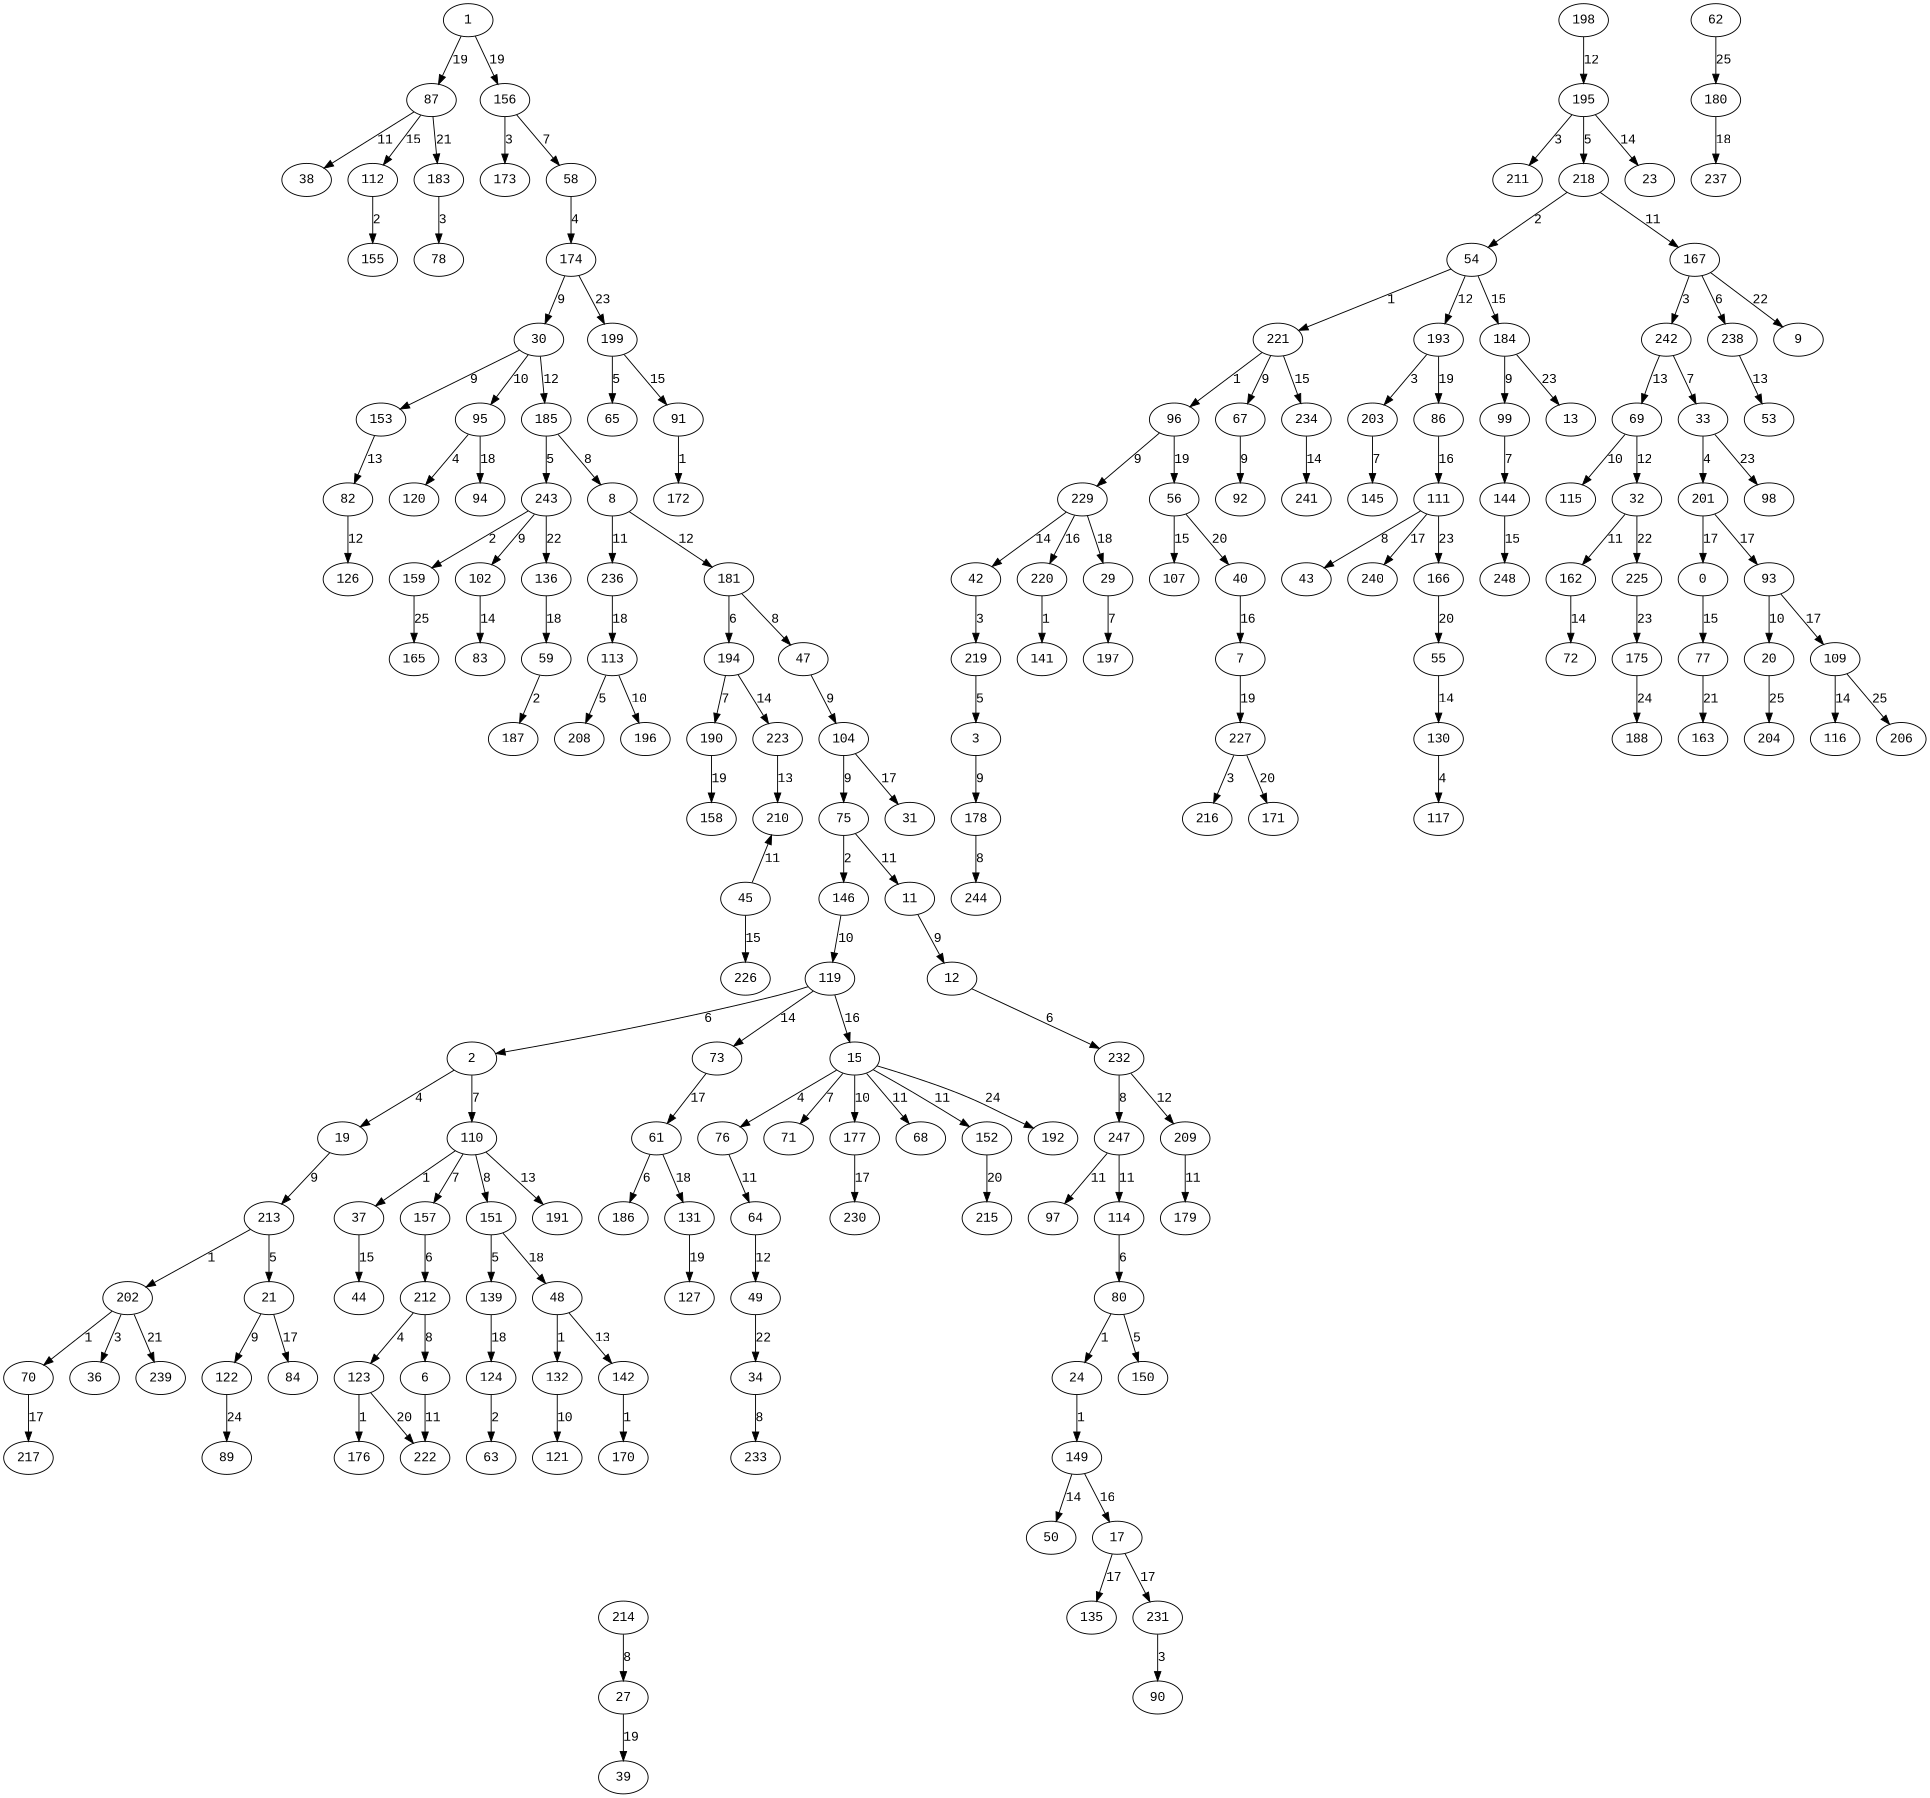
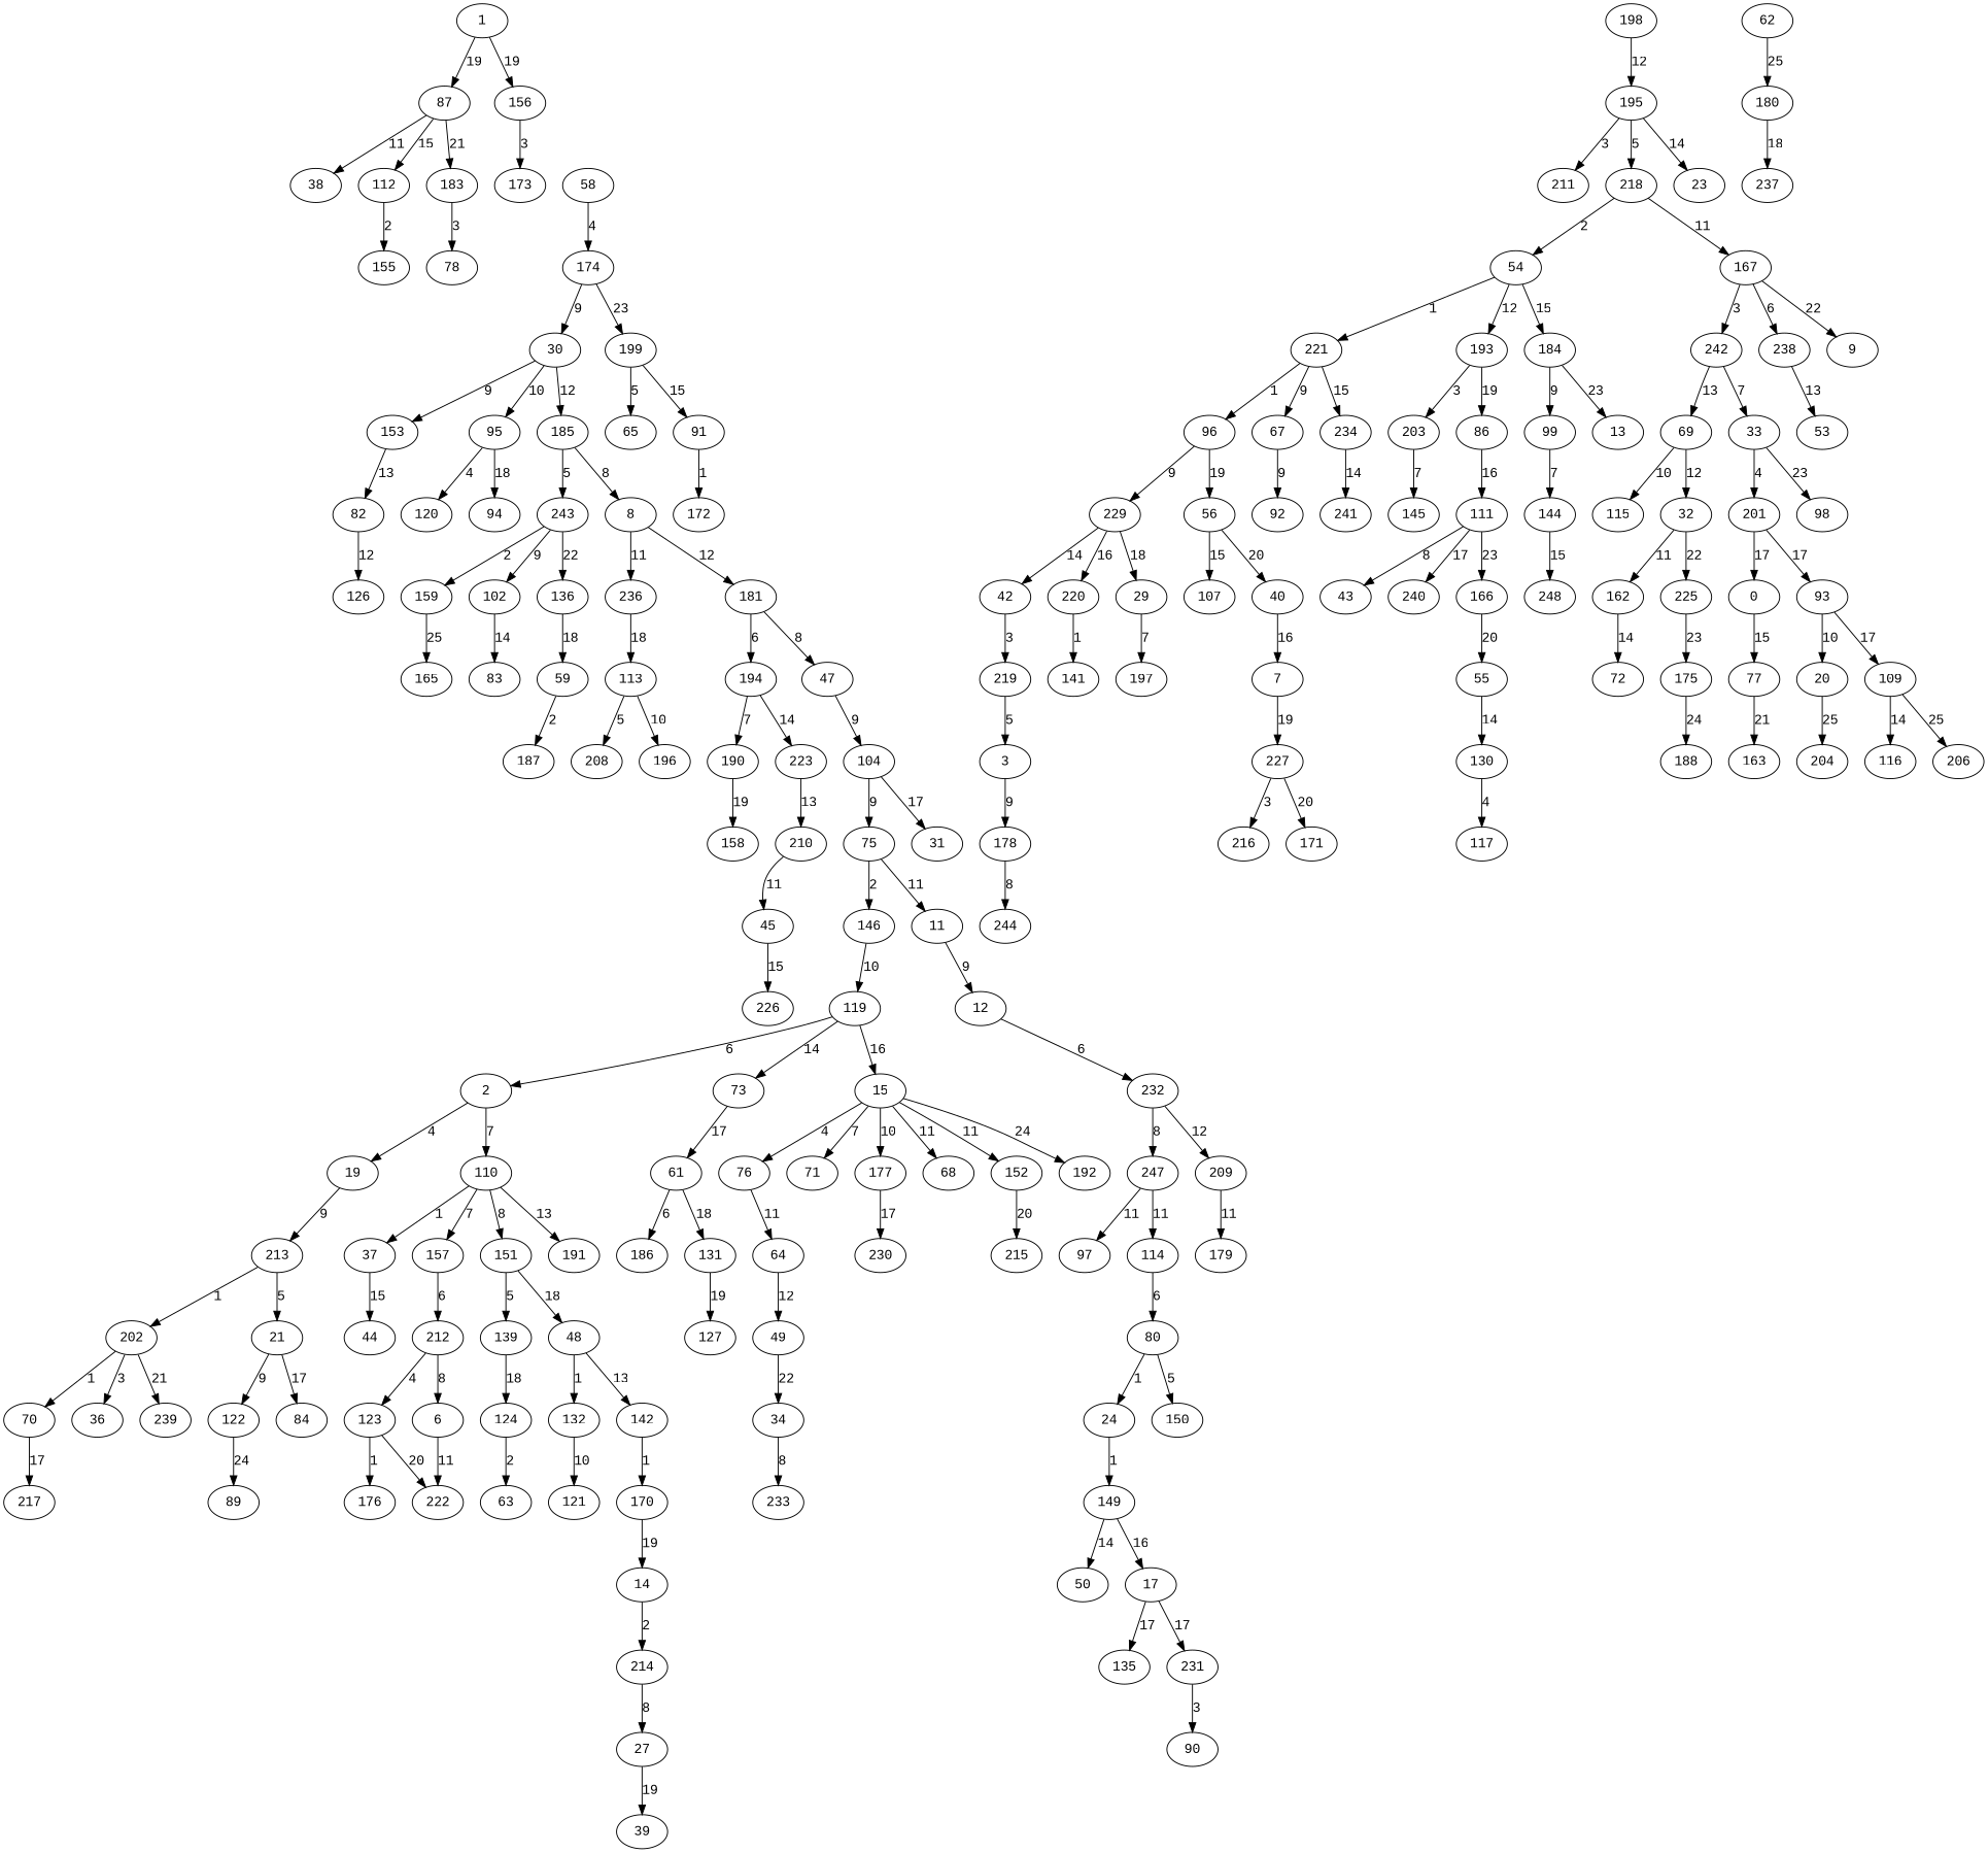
  digraph {
    fontname="Liberation Mono"
    node [fontname="Liberation Mono"]
    edge [fontname="Liberation Mono"]
    1
    87
    156
    38
    112
    183
    173
    58
    155
    78
    174
    30
    199
    153
    95
    185
    65
    91
    82
    120
    94
    243
    8
    126
    159
    102
    136
    236
    181
    165
    83
    59
    113
    194
    47
    208
    196
    190
    223
    104
    158
    210
    75
    31
    146
    11
    119
    12
    2
    73
    15
    19
    110
    61
    76
    71
    177
    68
    152
    192
    213
    37
    157
    151
    191
    202
    21
    44
    212
    139
    48
    123
    6
    176
    222
    124
    132
    142
    63
    198
    195
    70
    36
    239
    122
    84
    217
    89
    211
    218
    23
    232
    247
    209
    97
    114
    179
    80
    24
    150
    149
    50
    17
    135
    231
    54
    167
    221
    193
    184
    242
    238
    9
    96
    67
    234
    203
    86
    99
    13
    229
    56
    92
    241
    42
    220
    29
    107
    40
    219
    141
    197
    69
    33
    53
    115
    32
    201
    98
    162
    225
    0
    93
    77
    20
    109
    145
    111
    72
    175
    186
    131
    45
    226
    3
    178
    244
    144
    248
    64
    230
    215
    49
    34
    233
    90
    127
    62
    180
    163
    204
    116
    206
    121
    170
+   14
    214
    7
    27
    39
    43
    240
    166
    55
    227
    216
    171
    237
    188
    187
    130
    117
    172
    1 -> 87 [label=19]
    1 -> 156 [label=19]
    87 -> 38 [label=11]
    87 -> 112 [label=15]
    87 -> 183 [label=21]
    156 -> 173 [label=3]
-   156 -> 58 [label=7]
    112 -> 155 [label=2]
    183 -> 78 [label=3]
    58 -> 174 [label=4]
    174 -> 30 [label=9]
    174 -> 199 [label=23]
    30 -> 153 [label=9]
    30 -> 95 [label=10]
    30 -> 185 [label=12]
    199 -> 65 [label=5]
    199 -> 91 [label=15]
    153 -> 82 [label=13]
    95 -> 120 [label=4]
    95 -> 94 [label=18]
    185 -> 243 [label=5]
    185 -> 8 [label=8]
    91 -> 172 [label=1]
    82 -> 126 [label=12]
    243 -> 159 [label=2]
    243 -> 102 [label=9]
    243 -> 136 [label=22]
    8 -> 236 [label=11]
    8 -> 181 [label=12]
    159 -> 165 [label=25]
    102 -> 83 [label=14]
    136 -> 59 [label=18]
    236 -> 113 [label=18]
    181 -> 194 [label=6]
    181 -> 47 [label=8]
    59 -> 187 [label=2]
    113 -> 208 [label=5]
    113 -> 196 [label=10]
    194 -> 190 [label=7]
    194 -> 223 [label=14]
    47 -> 104 [label=9]
    190 -> 158 [label=19]
    223 -> 210 [label=13]
    104 -> 75 [label=9]
    104 -> 31 [label=17]
-   45 -> 210 [label=11]
+   210 -> 45 [label=11]
    75 -> 146 [label=2]
    75 -> 11 [label=11]
    146 -> 119 [label=10]
    11 -> 12 [label=9]
    119 -> 2 [label=6]
    119 -> 73 [label=14]
    119 -> 15 [label=16]
    12 -> 232 [label=6]
    2 -> 19 [label=4]
    2 -> 110 [label=7]
    73 -> 61 [label=17]
    15 -> 76 [label=4]
    15 -> 71 [label=7]
    15 -> 177 [label=10]
    15 -> 68 [label=11]
    15 -> 152 [label=11]
    15 -> 192 [label=24]
    19 -> 213 [label=9]
    110 -> 37 [label=1]
    110 -> 157 [label=7]
    110 -> 151 [label=8]
    110 -> 191 [label=13]
    61 -> 186 [label=6]
    61 -> 131 [label=18]
    76 -> 64 [label=11]
    177 -> 230 [label=17]
    152 -> 215 [label=20]
    213 -> 202 [label=1]
    213 -> 21 [label=5]
    37 -> 44 [label=15]
    157 -> 212 [label=6]
    151 -> 139 [label=5]
    151 -> 48 [label=18]
    202 -> 70 [label=1]
    202 -> 36 [label=3]
    202 -> 239 [label=21]
    21 -> 122 [label=9]
    21 -> 84 [label=17]
    212 -> 123 [label=4]
    212 -> 6 [label=8]
    139 -> 124 [label=18]
    48 -> 132 [label=1]
    48 -> 142 [label=13]
    123 -> 176 [label=1]
    123 -> 222 [label=20]
    6 -> 222 [label=11]
    124 -> 63 [label=2]
    132 -> 121 [label=10]
    142 -> 170 [label=1]
    198 -> 195 [label=12]
    195 -> 211 [label=3]
    195 -> 218 [label=5]
    195 -> 23 [label=14]
    70 -> 217 [label=17]
    122 -> 89 [label=24]
    218 -> 54 [label=2]
    218 -> 167 [label=11]
    232 -> 247 [label=8]
    232 -> 209 [label=12]
    247 -> 97 [label=11]
    247 -> 114 [label=11]
    209 -> 179 [label=11]
    114 -> 80 [label=6]
    80 -> 24 [label=1]
    80 -> 150 [label=5]
    24 -> 149 [label=1]
    149 -> 50 [label=14]
    149 -> 17 [label=16]
    17 -> 135 [label=17]
    17 -> 231 [label=17]
    231 -> 90 [label=3]
    54 -> 221 [label=1]
    54 -> 193 [label=12]
    54 -> 184 [label=15]
    167 -> 242 [label=3]
    167 -> 238 [label=6]
    167 -> 9 [label=22]
    221 -> 96 [label=1]
    221 -> 67 [label=9]
    221 -> 234 [label=15]
    193 -> 203 [label=3]
    193 -> 86 [label=19]
    184 -> 99 [label=9]
    184 -> 13 [label=23]
    242 -> 69 [label=13]
    242 -> 33 [label=7]
    238 -> 53 [label=13]
    96 -> 229 [label=9]
    96 -> 56 [label=19]
    67 -> 92 [label=9]
    234 -> 241 [label=14]
    203 -> 145 [label=7]
    86 -> 111 [label=16]
    99 -> 144 [label=7]
    229 -> 42 [label=14]
    229 -> 220 [label=16]
    229 -> 29 [label=18]
    56 -> 107 [label=15]
    56 -> 40 [label=20]
    42 -> 219 [label=3]
    220 -> 141 [label=1]
    29 -> 197 [label=7]
    40 -> 7 [label=16]
    219 -> 3 [label=5]
    69 -> 115 [label=10]
    69 -> 32 [label=12]
    33 -> 201 [label=4]
    33 -> 98 [label=23]
    32 -> 162 [label=11]
    32 -> 225 [label=22]
    201 -> 0 [label=17]
    201 -> 93 [label=17]
    162 -> 72 [label=14]
    225 -> 175 [label=23]
    0 -> 77 [label=15]
    93 -> 20 [label=10]
    93 -> 109 [label=17]
    77 -> 163 [label=21]
    20 -> 204 [label=25]
    109 -> 116 [label=14]
    109 -> 206 [label=25]
    111 -> 43 [label=8]
    111 -> 240 [label=17]
    111 -> 166 [label=23]
    175 -> 188 [label=24]
    131 -> 127 [label=19]
    45 -> 226 [label=15]
    3 -> 178 [label=9]
    178 -> 244 [label=8]
    144 -> 248 [label=15]
    64 -> 49 [label=12]
    49 -> 34 [label=22]
    34 -> 233 [label=8]
    62 -> 180 [label=25]
    180 -> 237 [label=18]
+   170 -> 14 [label=19]
+   14 -> 214 [label=2]
    214 -> 27 [label=8]
    7 -> 227 [label=19]
    27 -> 39 [label=19]
    166 -> 55 [label=20]
    55 -> 130 [label=14]
    227 -> 216 [label=3]
    227 -> 171 [label=20]
    130 -> 117 [label=4]
  }
